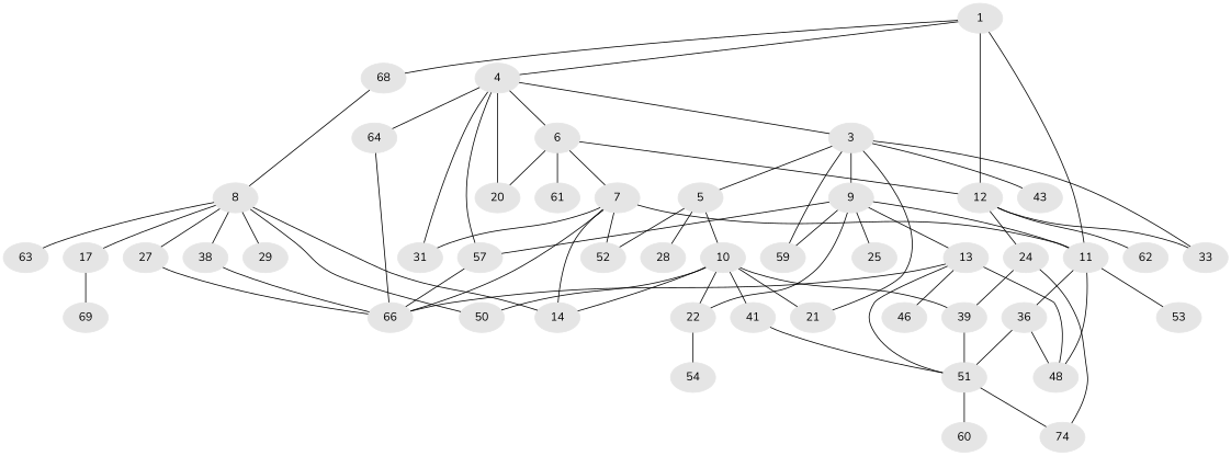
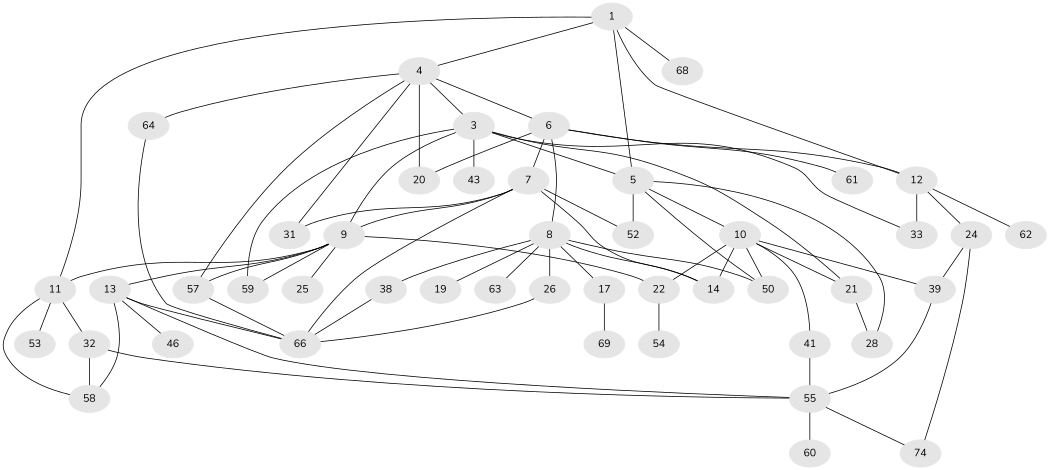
  graph {
    fontname=Nunito
    node [color=gray90 fontname=Nunito style=filled]
    edge [fontname=Nunito]
    1 [super="+48"]
    n2 [label=4 super="+30"]
    5 [super="+23"]
    11 [super="+29"]
    12 [super="+18"]
    68
    3 [super="+4"]
    6 [super="+44"]
    20 [super="+45"]
    31 [super="+71"]
    57
    64
    10 [super="+15"]
    28 [super="+38"]
    50 [super="+56"]
    52
-   36 [super="+70"]
+   36 [super="+70" label=32]
    53
-   58 [label=48]
+   58
    33 [super="+55"]
    24 [super="+42"]
    62
    9 [super="+26"]
    21 [super="+67"]
    43
    59
    7 [super="+75"]
    8 [super="+16"]
    61
    66 [super="+73"]
    13 [super="+32"]
    22 [super="+49"]
    25
    14 [super="+37"]
    39 [super="+40"]
    41
    17 [super="+76"]
-   19 [label=29]
-   27
+   19
+   27 [label=26]
    n40 [label=38]
    63
    69
    46 [super="+72"]
-   51 [super="+65"]
+   51 [super="+65" label=55]
    54
    74
    60
    1 -- n2
+   1 -- 5 [weight=2]
    1 -- 11 [weight=2]
    1 -- 12
    1 -- 68
    n2 -- 3
    n2 -- 6
    n2 -- 20
    n2 -- 31
    n2 -- 57
    n2 -- 64
    5 -- 10
    5 -- 28
+   5 -- 50
    5 -- 52
    11 -- 36
    11 -- 53
    11 -- 58
    12 -- 33
    12 -- 24
    12 -- 62
    3 -- 5
    3 -- 33
    3 -- 9
    3 -- 21
    3 -- 43
    3 -- 59
    6 -- 12
    6 -- 20
    6 -- 7
-   68 -- 8
+   6 -- 8
    6 -- 61
    57 -- 66
    64 -- 66
    10 -- 50
    10 -- 21
    10 -- 22
    10 -- 14
    10 -- 39
    10 -- 41
    36 -- 58
    36 -- 51
    24 -- 39
    24 -- 74
    9 -- 11
    9 -- 57
    9 -- 59
    9 -- 13
    9 -- 22
    9 -- 25
-   7 -- 11
+   21 -- 28
+   7 -- 9
    7 -- 31
    7 -- 52
    7 -- 66
    7 -- 14 [weight=2]
    8 -- 50
    8 -- 14
    8 -- 17
    8 -- 19
    8 -- 27
    8 -- n40
    8 -- 63
    13 -- 58
    13 -- 66
    13 -- 46
    13 -- 51
    22 -- 54
    39 -- 51
    41 -- 51
    17 -- 69
    27 -- 66
    n40 -- 66
    51 -- 74
    51 -- 60
  }
